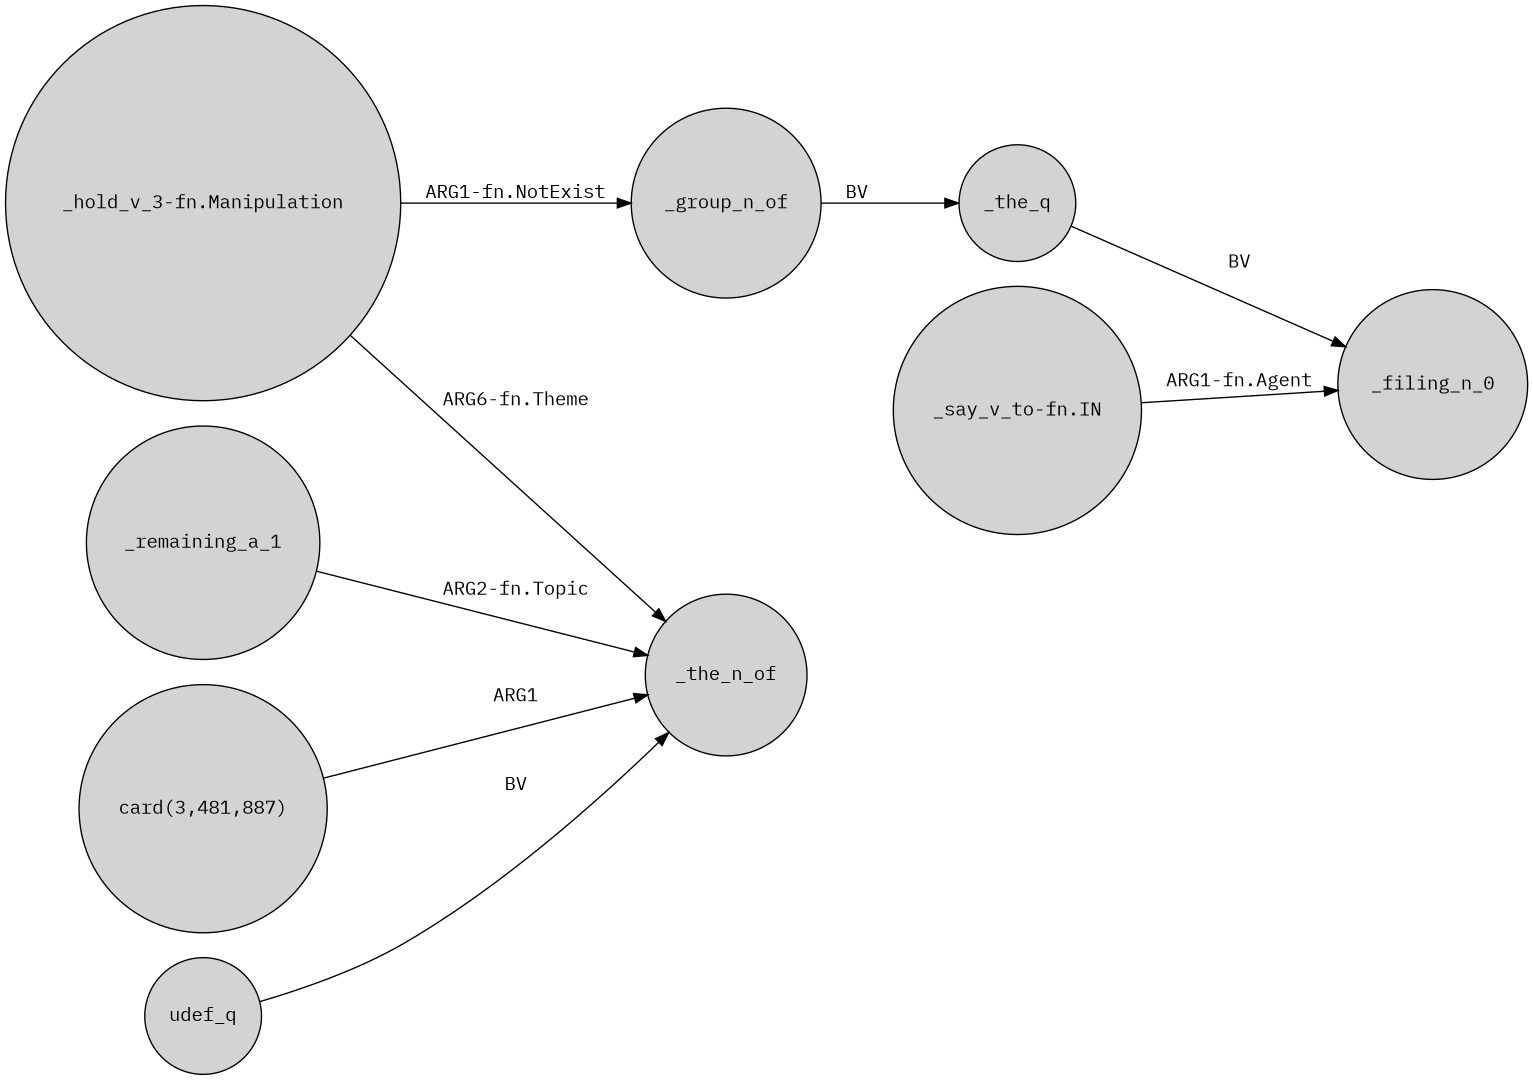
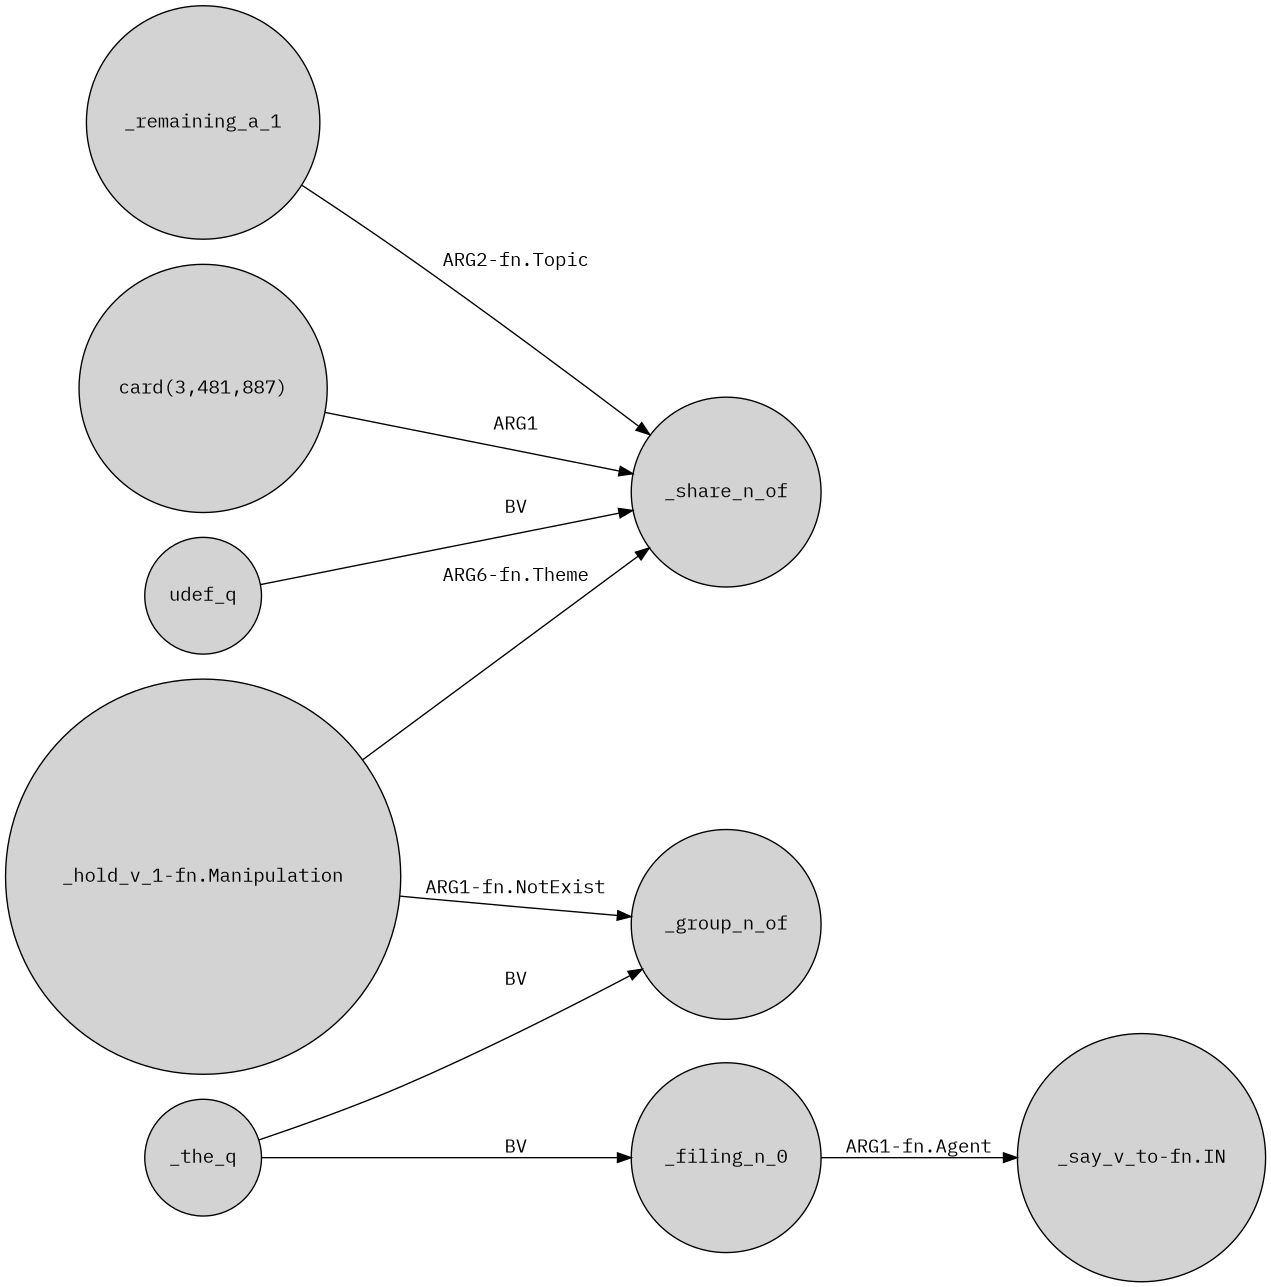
  digraph {
    fontname="IBM Plex Mono"
    rankdir=LR
    node [fontname="IBM Plex Mono" shape=circle style=filled]
    edge [fontname="IBM Plex Mono"]
-   "_hold_v_1-fn.Manipulation" [label="_hold_v_3-fn.Manipulation"]
-   _share_n_of [label=_the_n_of]
+   "_hold_v_1-fn.Manipulation"
+   _share_n_of
    _group_n_of
    _remaining_a_1
    _the_q
    n6 [label=_filing_n_0]
    "_say_v_to-fn.IN"
    "card(3,481,887)"
    udef_q
    "_hold_v_1-fn.Manipulation" -> _share_n_of [label="ARG6-fn.Theme"]
    "_hold_v_1-fn.Manipulation" -> _group_n_of [label="ARG1-fn.NotExist"]
    _remaining_a_1 -> _share_n_of [label="ARG2-fn.Topic"]
-   _group_n_of -> _the_q [label=BV]
+   _the_q -> _group_n_of [label=BV]
    _the_q -> n6 [label=BV]
-   "_say_v_to-fn.IN" -> n6 [label="ARG1-fn.Agent"]
+   n6 -> "_say_v_to-fn.IN" [label="ARG1-fn.Agent"]
    "card(3,481,887)" -> _share_n_of [label=ARG1]
    udef_q -> _share_n_of [label=BV]
  }
